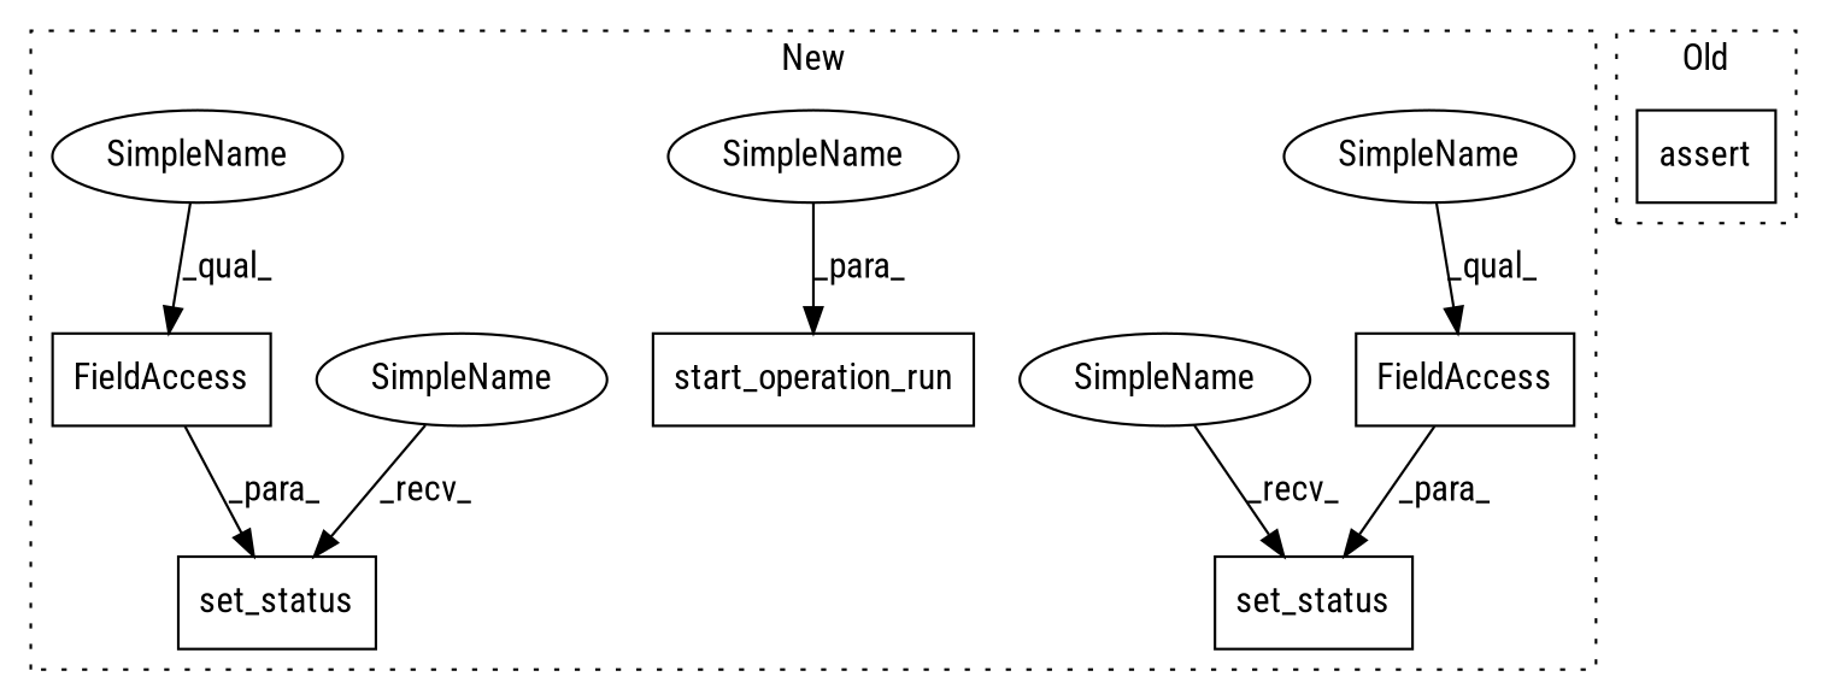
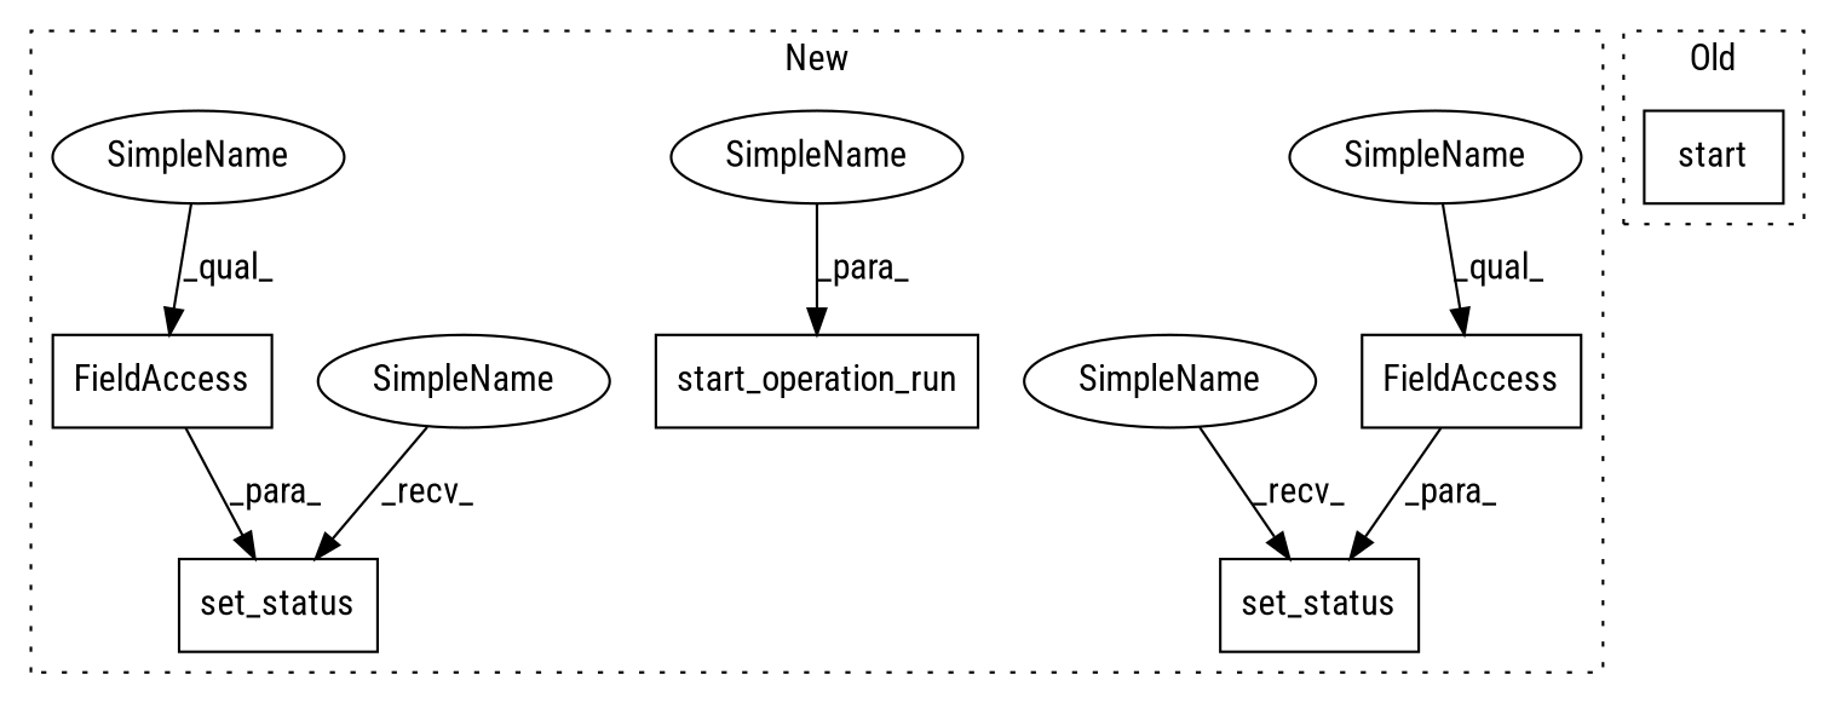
  digraph {
    fontname="Roboto Condensed"
    node [a=42 l=13 s=11373 shape=box fontname="Roboto Condensed"]
    edge [fontname="Roboto Condensed"]
    n1 [a=32 l="11,1" label=set_status s="11362,11398"]
    n2 [a=22 l=25 label=FieldAccess]
    n3 [a=22 l=27 label=FieldAccess s=11051]
    n4 [a=32 l="11,1" label=set_status s="11040,11078"]
    n5 [a=32 l="20,1" label=start_operation_run s="10585,10618"]
    n6 [l=17 label=SimpleName shape=ellipse]
    n7 [l=17 label=SimpleName s=11051 shape=ellipse]
    n8 [label=SimpleName s=10605 shape=ellipse]
    n9 [label=SimpleName s=11348 shape=ellipse]
    n10 [label=SimpleName s=11026 shape=ellipse]
-   n11 [a=6 l=7 label=assert s=9921]
+   n11 [a=6 l=7 label=start s=9921]
    subgraph cluster_1 {
      label=New
      style=dotted
      n1
      n2
      n3
      n4
      n5
      n6
      n7
      n8
      n9
      n10
    }
    subgraph cluster_2 {
      label=Old
      style=dotted
      n11
    }
    n2 -> n1 [label=_para_]
    n3 -> n4 [label=_para_]
    n6 -> n2 [label=_qual_]
    n7 -> n3 [label=_qual_]
    n8 -> n5 [label=_para_]
    n9 -> n1 [label=_recv_]
    n10 -> n4 [label=_recv_]
  }
